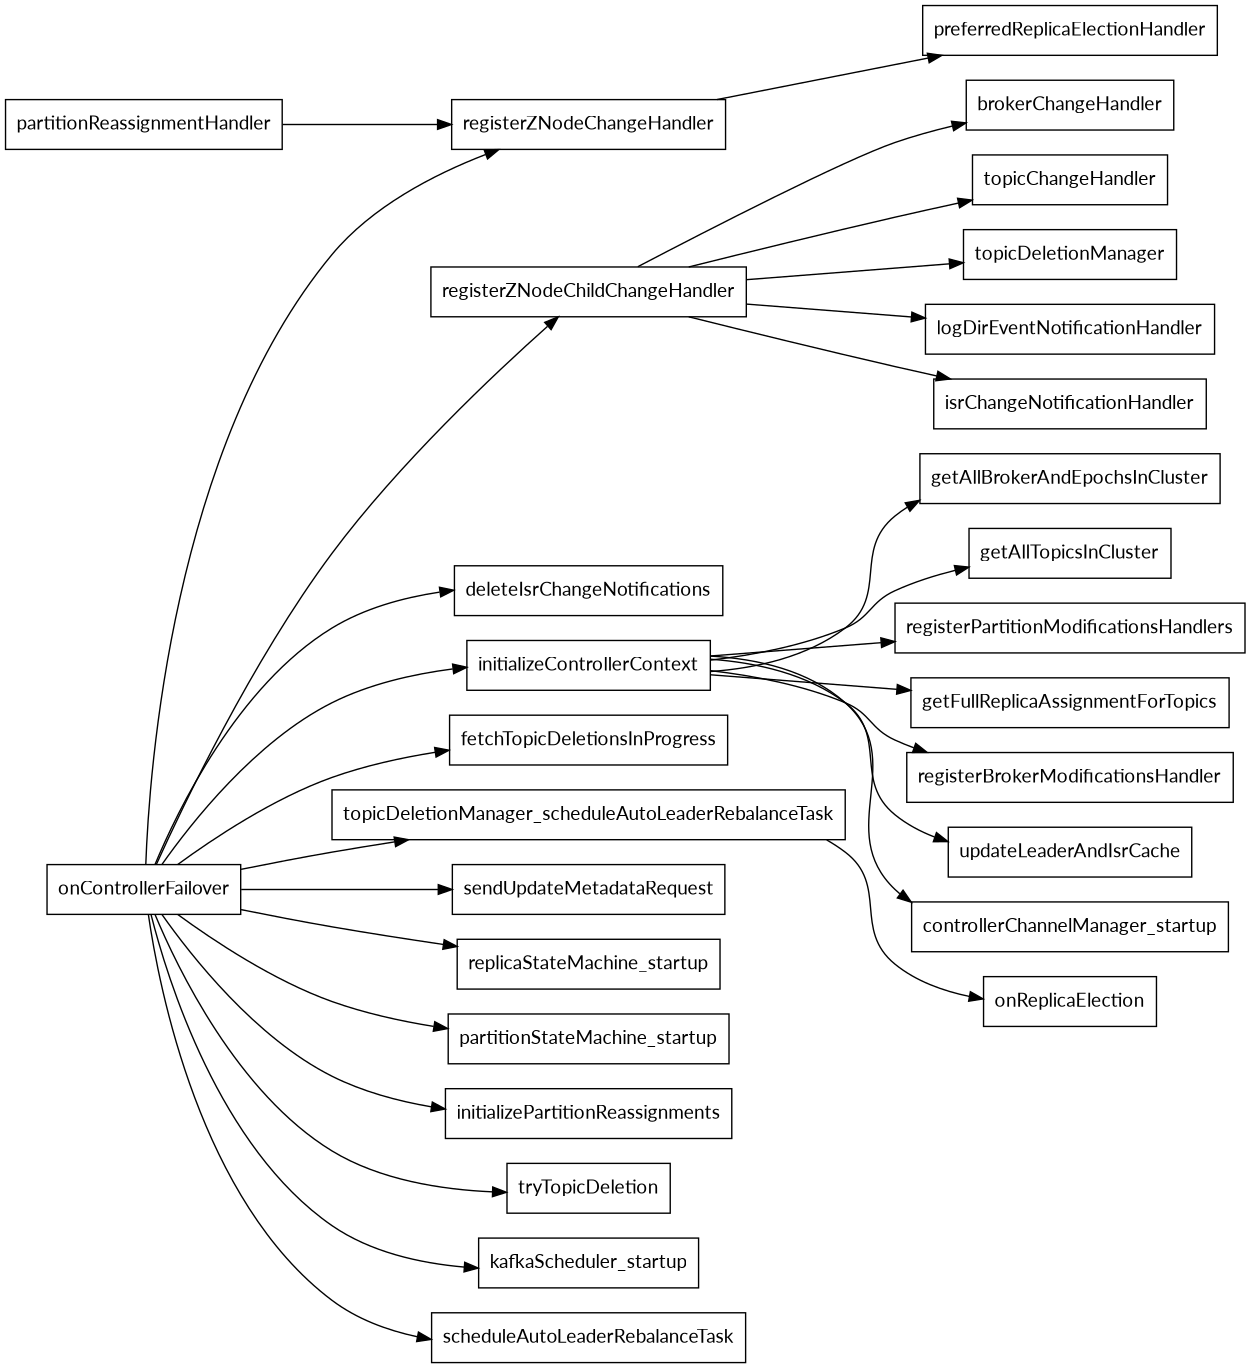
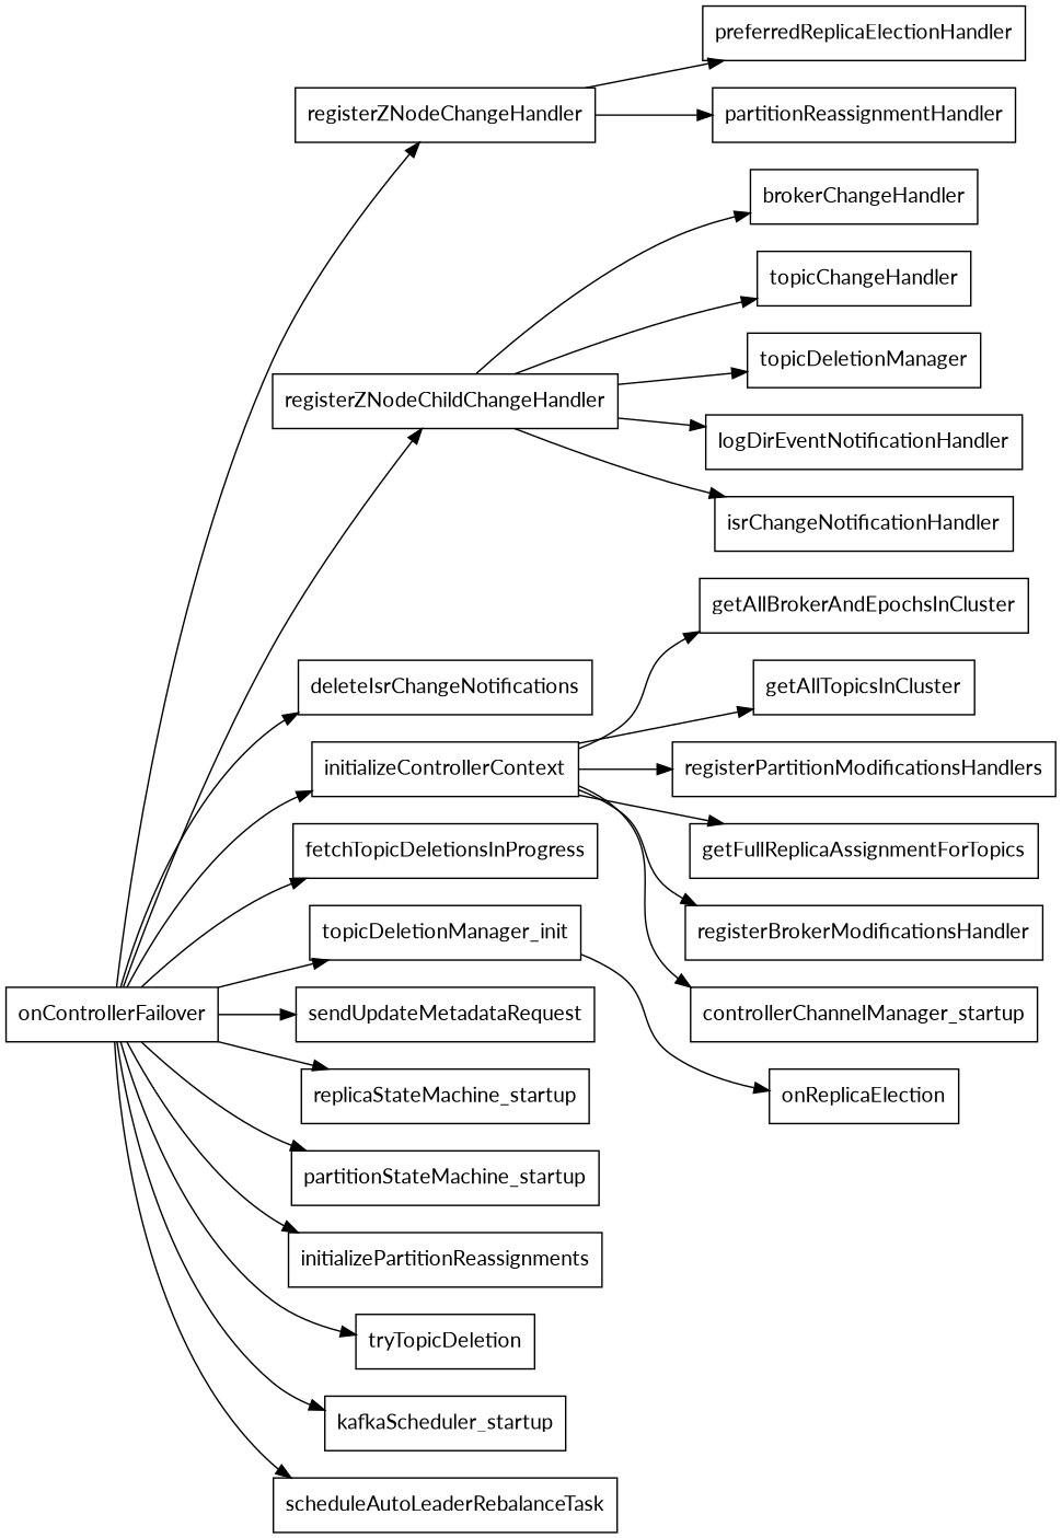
  digraph {
    fontname=Lato
    newrank=true
    rankdir=LR
    node [fontname=Lato shape=box]
    edge [fontname=Lato]
    onControllerFailover
    registerZNodeChangeHandler
    registerZNodeChildChangeHandler
    deleteIsrChangeNotifications
    initializeControllerContext
    fetchTopicDeletionsInProgress
-   topicDeletionManager_init [label=topicDeletionManager_scheduleAutoLeaderRebalanceTask]
+   topicDeletionManager_init
    sendUpdateMetadataRequest
    replicaStateMachine_startup
    partitionStateMachine_startup
    initializePartitionReassignments
    tryTopicDeletion
    kafkaScheduler_startup
    scheduleAutoLeaderRebalanceTask
    preferredReplicaElectionHandler
    partitionReassignmentHandler
    brokerChangeHandler
    topicChangeHandler
    n19 [label=topicDeletionManager]
    logDirEventNotificationHandler
    isrChangeNotificationHandler
    getAllBrokerAndEpochsInCluster
    getAllTopicsInCluster
    registerPartitionModificationsHandlers
    getFullReplicaAssignmentForTopics
    registerBrokerModificationsHandler
-   updateLeaderAndIsrCache
    controllerChannelManager_startup
    onReplicaElection
    onControllerFailover -> registerZNodeChangeHandler
    onControllerFailover -> registerZNodeChildChangeHandler
    onControllerFailover -> deleteIsrChangeNotifications
    onControllerFailover -> initializeControllerContext
    onControllerFailover -> fetchTopicDeletionsInProgress
    onControllerFailover -> topicDeletionManager_init
    onControllerFailover -> sendUpdateMetadataRequest
    onControllerFailover -> replicaStateMachine_startup
    onControllerFailover -> partitionStateMachine_startup
    onControllerFailover -> initializePartitionReassignments
    onControllerFailover -> tryTopicDeletion
    onControllerFailover -> kafkaScheduler_startup
    onControllerFailover -> scheduleAutoLeaderRebalanceTask
    registerZNodeChangeHandler -> preferredReplicaElectionHandler
-   partitionReassignmentHandler -> registerZNodeChangeHandler
+   registerZNodeChangeHandler -> partitionReassignmentHandler
    registerZNodeChildChangeHandler -> brokerChangeHandler
    registerZNodeChildChangeHandler -> topicChangeHandler
    registerZNodeChildChangeHandler -> n19
    registerZNodeChildChangeHandler -> logDirEventNotificationHandler
    registerZNodeChildChangeHandler -> isrChangeNotificationHandler
    initializeControllerContext -> getAllBrokerAndEpochsInCluster
    initializeControllerContext -> getAllTopicsInCluster
    initializeControllerContext -> registerPartitionModificationsHandlers
    initializeControllerContext -> getFullReplicaAssignmentForTopics
    initializeControllerContext -> registerBrokerModificationsHandler
-   initializeControllerContext -> updateLeaderAndIsrCache
    initializeControllerContext -> controllerChannelManager_startup
    topicDeletionManager_init -> onReplicaElection
  }
